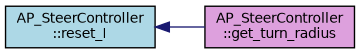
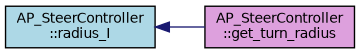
  digraph {
    rankdir=LR
    node [color=black fontname=Helvetica fontsize=10 shape=record style=filled]
-   n1 [fillcolor=lightblue fontcolor=black height=0.2 label="AP_SteerController\l::reset_I" width=0.4]
+   n1 [fillcolor=lightblue fontcolor=black height=0.2 label="AP_SteerController\l::radius_I" width=0.4]
    n2 [fillcolor=plum height=0.2 label="AP_SteerController\l::get_turn_radius" width=0.4]
    n1 -> n2 [color=midnightblue dir=back fontname=Helvetica fontsize=10 labelfontname=Helvetica labelfontsize=10 style=solid]
  }
